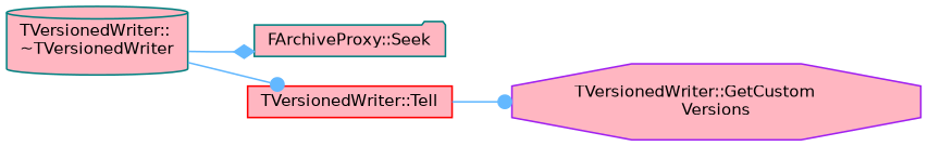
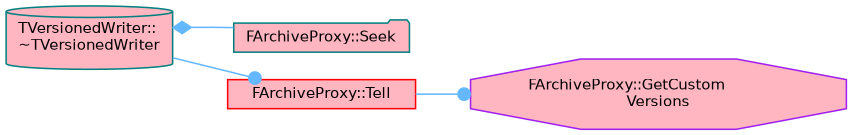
  digraph {
    rankdir=LR
    node [color=teal fillcolor=lightpink fontname=Helvetica fontsize=10 style=filled]
    edge [arrowhead=dot color=steelblue1 fontname=Helvetica fontsize=10 labelfontname=Helvetica labelfontsize=10 style=solid]
    n1 [fontcolor=black height=0.2 label="TVersionedWriter::\l~TVersionedWriter" shape=cylinder width=0.4]
    n2 [height=0.2 label="FArchiveProxy::Seek" shape=folder width=0.4]
-   n3 [color=red height=0.2 label="TVersionedWriter::Tell" shape=box width=0.4]
-   n4 [color=purple height=0.2 label="TVersionedWriter::GetCustom\lVersions" shape=octagon width=0.4]
-   n1 -> n2 [arrowhead=diamond]
+   n3 [color=red height=0.2 label="FArchiveProxy::Tell" shape=box width=0.4]
+   n4 [color=purple height=0.2 label="FArchiveProxy::GetCustom\lVersions" shape=octagon width=0.4]
+   n2 -> n1 [arrowhead=diamond]
    n1 -> n3
    n3 -> n4
  }
